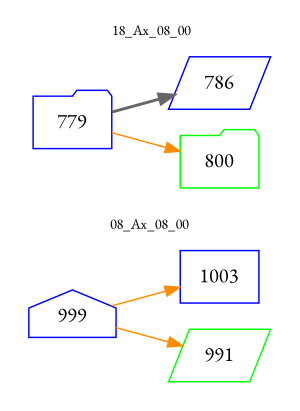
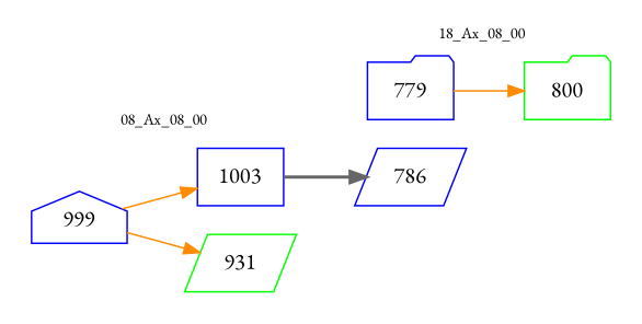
  digraph {
    fontname="EB Garamond"
    rankdir=LR
    node [color=blue fontname="EB Garamond" shape=parallelogram]
    edge [color=darkorange fontname="EB Garamond" style=solid]
    n1 [label=999 shape=house]
-   n2 [color=green label=991]
+   n2 [color=green label=931]
    n3 [label=1003 shape=box]
    n4 [label=779 shape=folder]
    n5 [color=green label=800 shape=folder]
    n6 [label=786]
    subgraph cluster_1 {
      color=white
      fontsize=10
      label="08_Ax_08_00"
      n1
      n2
      n3
    }
    subgraph cluster_2 {
      color=white
      fontsize=10
      label="18_Ax_08_00"
      n4
      n5
      n6
    }
    n1 -> n2
    n1 -> n3
    n4 -> n5
-   n4 -> n6 [color=gray40 style=bold]
+   n3 -> n6 [color=gray40 style=bold]
  }
